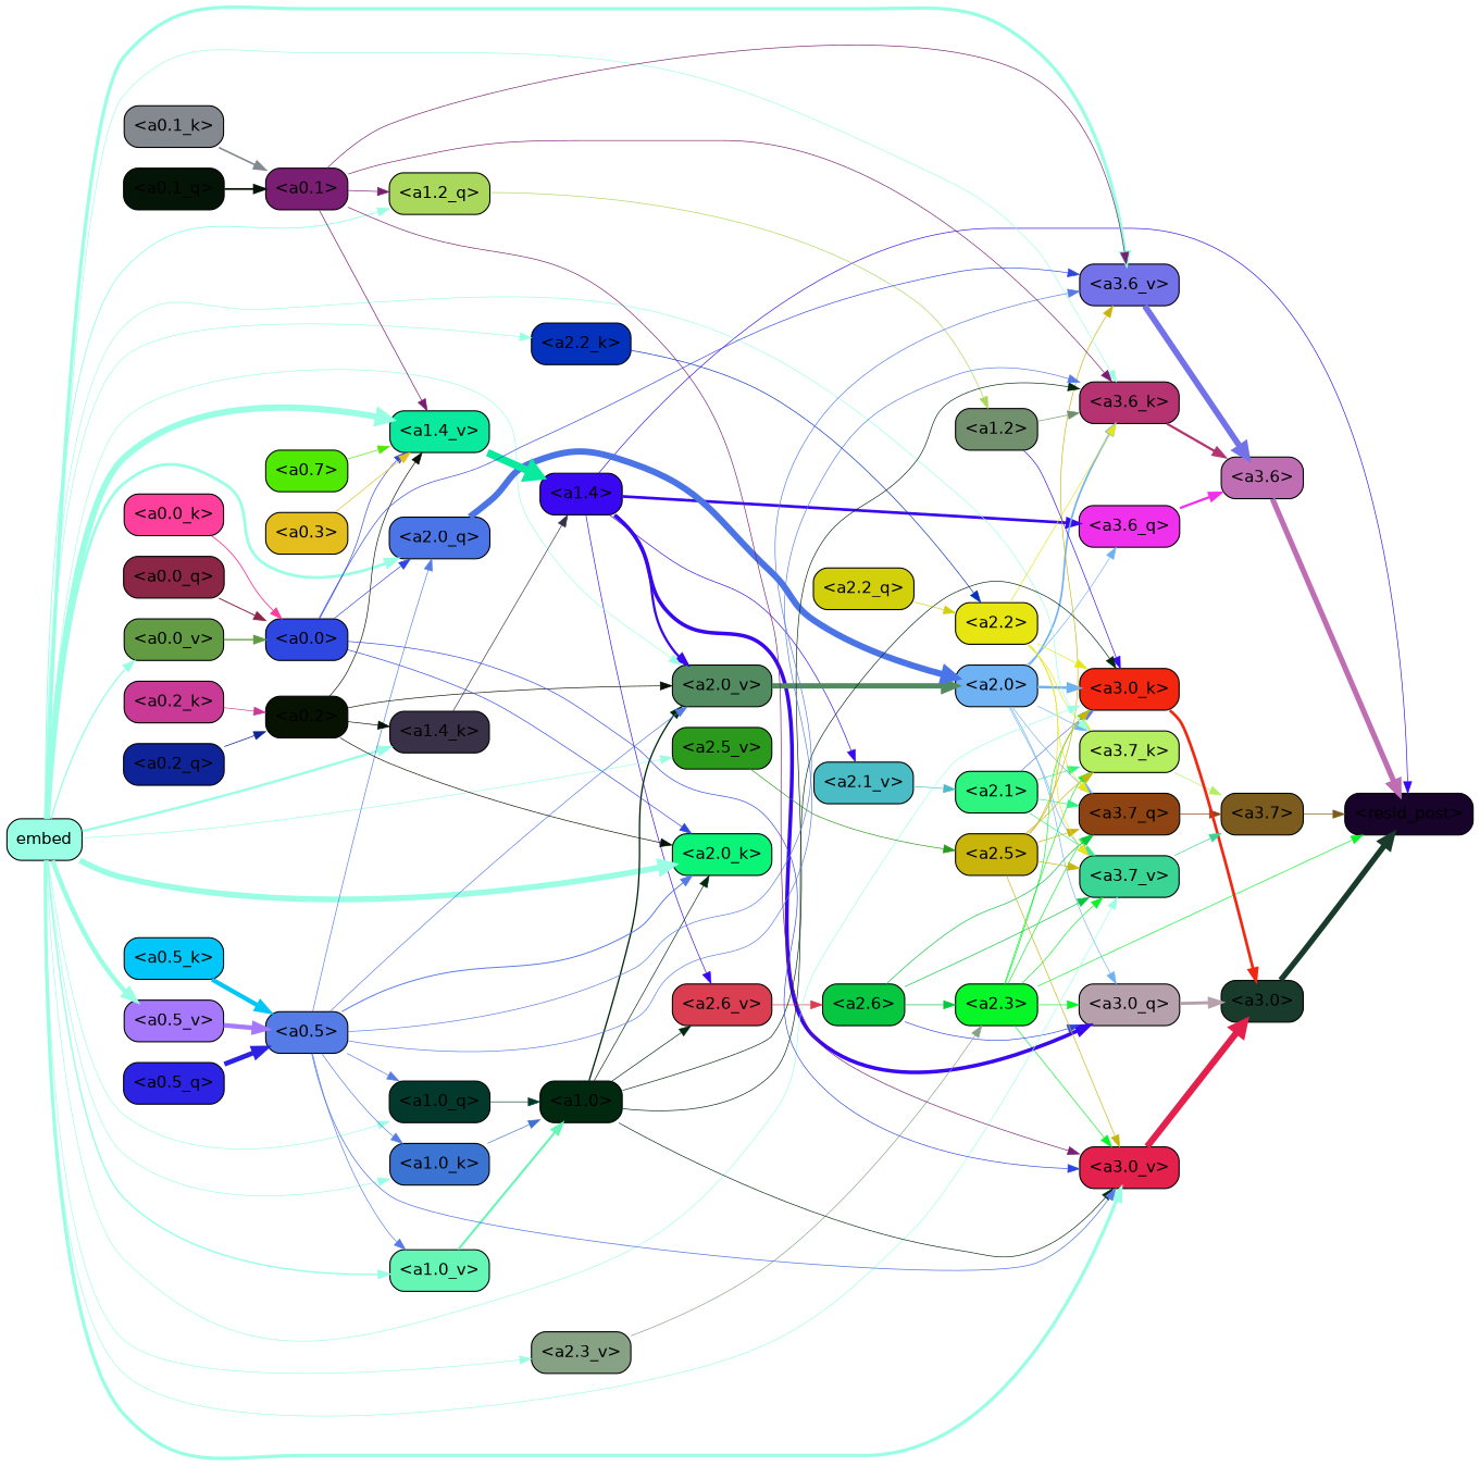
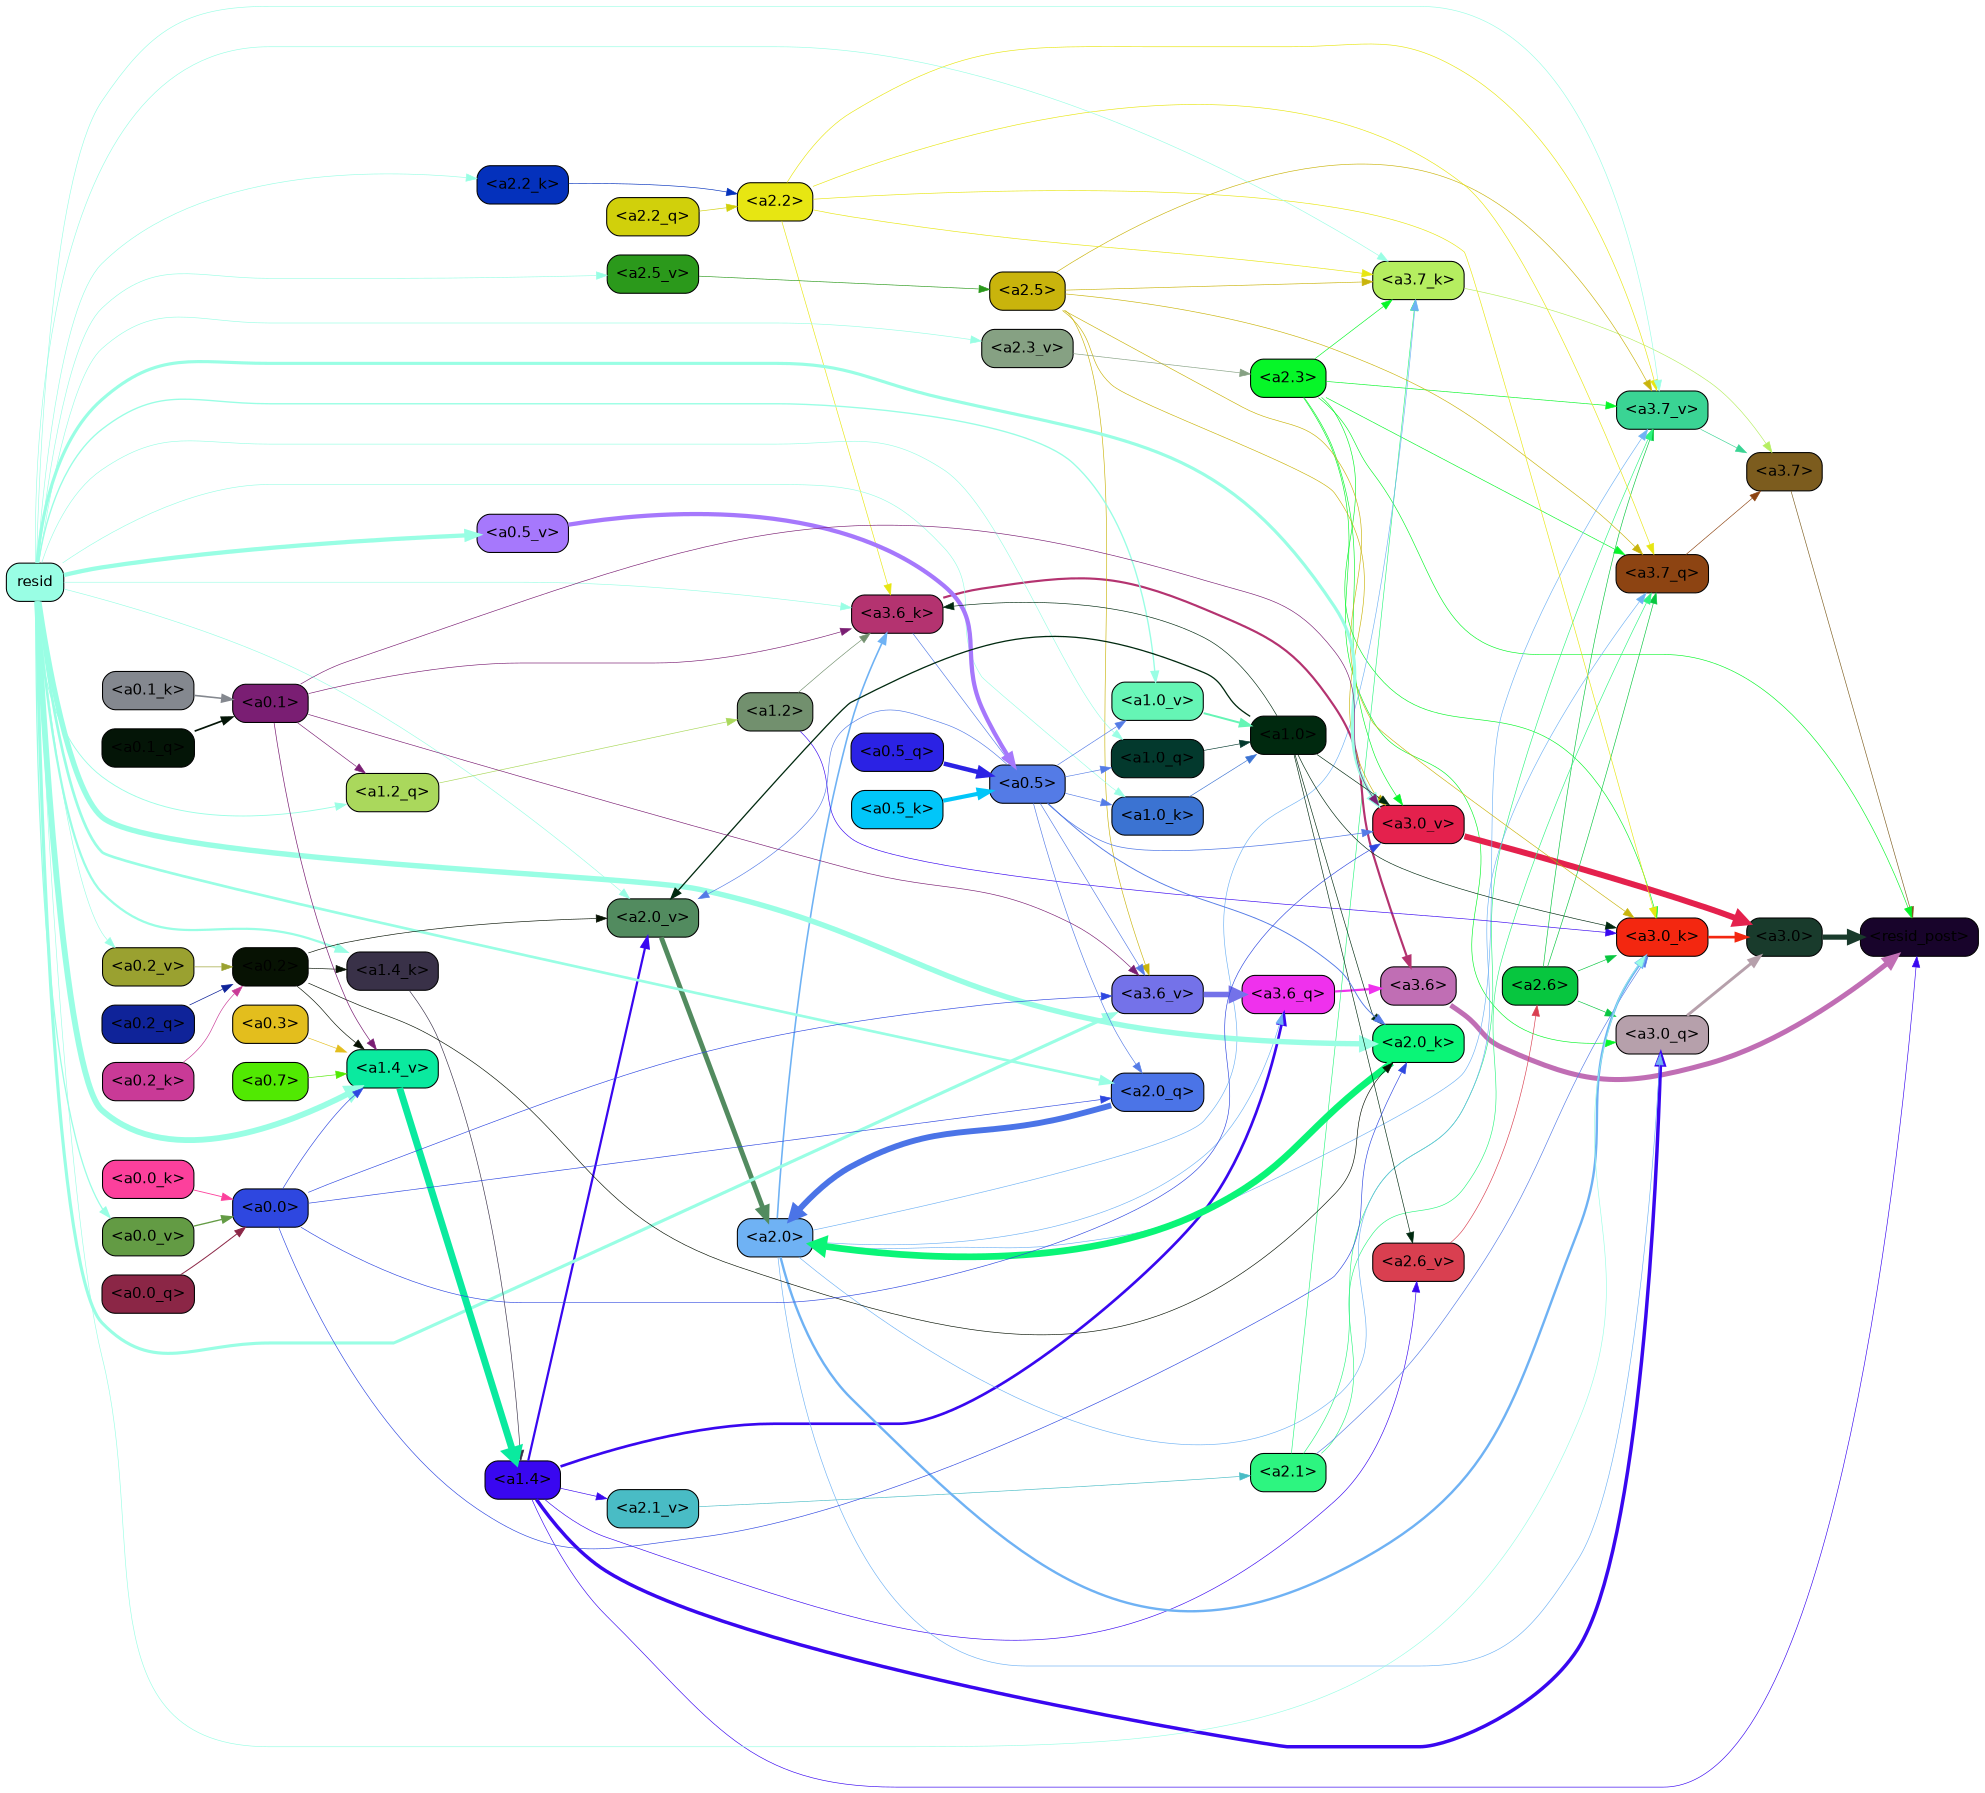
  strict digraph {
    rankdir=LR
    splines=true
    node [color=black fontname=Helvetica shape=box style="filled, rounded"]
    edge [color="#99fee4" penwidth=0.6]
    "<a3.7>" [fillcolor="#7c5c1e"]
    "<resid_post>" [fillcolor="#18042b"]
    "<a3.6>" [fillcolor="#c06eb4"]
    "<a3.0>" [fillcolor="#193b2c"]
    "<a2.3>" [fillcolor="#06f628"]
    "<a3.7_q>" [fillcolor="#8d4412"]
    "<a3.0_q>" [fillcolor="#b6a0ab"]
    "<a3.7_k>" [fillcolor="#b5ee60"]
    "<a3.0_k>" [fillcolor="#f32710"]
    "<a3.7_v>" [fillcolor="#3ad494"]
    "<a3.0_v>" [fillcolor="#e4214d"]
    "<a1.4>" [fillcolor="#3907f0"]
    "<a3.6_q>" [fillcolor="#ef31ed"]
    "<a2.6_v>" [fillcolor="#d93f50"]
    "<a2.1_v>" [fillcolor="#49bcc5"]
    "<a2.0_v>" [fillcolor="#528b5f"]
    "<a2.6>" [fillcolor="#07c63f"]
    "<a2.1>" [fillcolor="#2df580"]
    "<a2.0>" [fillcolor="#6fb2f4"]
    "<a3.6_k>" [fillcolor="#b43370"]
    "<a3.6_v>" [fillcolor="#7472e9"]
    "<a2.5>" [fillcolor="#c9b40c"]
    "<a2.2>" [fillcolor="#e7e612"]
-   embed [fillcolor="#99fee4"]
+   embed [fillcolor="#99fee4" label=resid]
    "<a2.0_q>" [fillcolor="#4b74e7"]
    "<a2.2_k>" [fillcolor="#0431bc"]
    "<a2.0_k>" [fillcolor="#0af577"]
    "<a2.5_v>" [fillcolor="#2b991b"]
    "<a2.3_v>" [fillcolor="#86a183"]
    "<a1.2_q>" [fillcolor="#aad85c"]
    "<a1.0_q>" [fillcolor="#03392d"]
    "<a1.4_k>" [fillcolor="#393148"]
    "<a1.0_k>" [fillcolor="#3b73d2"]
    "<a1.4_v>" [fillcolor="#0aea9f"]
    "<a1.0_v>" [fillcolor="#65f5b5"]
    "<a0.5_v>" [fillcolor="#a678fc"]
+   "<a0.2_v>" [fillcolor="#9aa130"]
    "<a0.0_v>" [fillcolor="#639b44"]
    "<a1.2>" [fillcolor="#72906e"]
    "<a1.0>" [fillcolor="#00290f"]
    "<a0.5>" [fillcolor="#547be6"]
    "<a0.2>" [fillcolor="#071203"]
    "<a0.0>" [fillcolor="#2e47e0"]
    "<a0.1>" [fillcolor="#7a1e73"]
    "<a2.2_q>" [fillcolor="#d1d00b"]
    "<a0.7>" [fillcolor="#51e902"]
    "<a0.3>" [fillcolor="#e3be1d"]
    "<a0.5_q>" [fillcolor="#2b22e4"]
    "<a0.2_q>" [fillcolor="#0f2399"]
    "<a0.1_q>" [fillcolor="#041507"]
    "<a0.0_q>" [fillcolor="#8b2646"]
    "<a0.5_k>" [fillcolor="#01c6f9"]
    "<a0.2_k>" [fillcolor="#c93a97"]
    "<a0.1_k>" [fillcolor="#84888f"]
    "<a0.0_k>" [fillcolor="#fc409c"]
    "<a3.7>" -> "<resid_post>" [color="#7c5c1e"]
    "<a3.6>" -> "<resid_post>" [color="#c06eb4" penwidth=4.753257989883423]
    "<a3.0>" -> "<resid_post>" [color="#193b2c" penwidth=4.90053927898407]
    "<a2.3>" -> "<resid_post>" [color="#06f628"]
    "<a2.3>" -> "<a3.7_q>" [color="#06f628"]
    "<a2.3>" -> "<a3.0_q>" [color="#06f628"]
    "<a2.3>" -> "<a3.7_k>" [color="#06f628"]
    "<a2.3>" -> "<a3.0_k>" [color="#06f628"]
    "<a2.3>" -> "<a3.7_v>" [color="#06f628"]
    "<a2.3>" -> "<a3.0_v>" [color="#06f628"]
    "<a3.7_q>" -> "<a3.7>" [color="#8d4412"]
    "<a3.0_q>" -> "<a3.0>" [color="#b6a0ab" penwidth=2.7421876192092896]
    "<a3.7_k>" -> "<a3.7>" [color="#b5ee60"]
    "<a3.0_k>" -> "<a3.0>" [color="#f32710" penwidth=2.476402521133423]
    "<a3.7_v>" -> "<a3.7>" [color="#3ad494"]
    "<a3.0_v>" -> "<a3.0>" [color="#e4214d" penwidth=5.652270674705505]
    "<a1.4>" -> "<resid_post>" [color="#3907f0"]
    "<a1.4>" -> "<a3.0_q>" [color="#3907f0" penwidth=3.2760138511657715]
    "<a1.4>" -> "<a3.6_q>" [color="#3907f0" penwidth=2.5149343013763428]
    "<a1.4>" -> "<a2.6_v>" [color="#3907f0"]
    "<a1.4>" -> "<a2.1_v>" [color="#3907f0"]
    "<a1.4>" -> "<a2.0_v>" [color="#3907f0" penwidth=2.0870713144540787]
    "<a3.6_q>" -> "<a3.6>" [color="#ef31ed" penwidth=2.091020345687866]
    "<a2.6_v>" -> "<a2.6>" [color="#d93f50"]
    "<a2.1_v>" -> "<a2.1>" [color="#49bcc5"]
    "<a2.0_v>" -> "<a2.0>" [color="#528b5f" penwidth=4.611755967140198]
    "<a2.6>" -> "<a3.7_q>" [color="#07c63f"]
-   "<a2.6>" -> "<a3.0_q>" [color="#2e47e0"]
-   "<a2.6>" -> "<a2.3>" [color="#07c63f"]
+   "<a2.6>" -> "<a3.0_q>" [color="#07c63f"]
+   "<a2.6>" -> "<a3.0_k>" [color="#07c63f"]
    "<a2.6>" -> "<a3.7_v>" [color="#07c63f"]
    "<a2.1>" -> "<a3.7_q>" [color="#2df580"]
    "<a2.1>" -> "<a3.7_k>" [color="#2df580"]
    "<a2.1>" -> "<a3.0_k>" [color="#547be6"]
    "<a2.1>" -> "<a3.7_v>" [color="#2df580"]
    "<a2.0>" -> "<a3.7_q>" [color="#6fb2f4"]
    "<a2.0>" -> "<a3.0_q>" [color="#6fb2f4"]
    "<a2.0>" -> "<a3.7_k>" [color="#6fb2f4"]
    "<a2.0>" -> "<a3.0_k>" [color="#6fb2f4" penwidth=2.2635570764541626]
    "<a2.0>" -> "<a3.7_v>" [color="#6fb2f4"]
    "<a2.0>" -> "<a3.6_q>" [color="#6fb2f4"]
    "<a2.0>" -> "<a3.6_k>" [color="#6fb2f4" penwidth=1.5290023684501648]
    "<a3.6_k>" -> "<a3.6>" [color="#b43370" penwidth=2.048597991466522]
-   "<a3.6_v>" -> "<a3.6>" [color="#7472e9" penwidth=5.2550448179244995]
+   "<a3.6_v>" -> "<a3.6_q>" [color="#7472e9" penwidth=5.2550448179244995]
    "<a2.5>" -> "<a3.7_q>" [color="#c9b40c"]
    "<a2.5>" -> "<a3.7_k>" [color="#c9b40c"]
    "<a2.5>" -> "<a3.0_k>" [color="#c9b40c"]
    "<a2.5>" -> "<a3.7_v>" [color="#c9b40c"]
    "<a2.5>" -> "<a3.0_v>" [color="#c9b40c"]
    "<a2.5>" -> "<a3.6_v>" [color="#c9b40c"]
    "<a2.2>" -> "<a3.7_q>" [color="#e7e612"]
    "<a2.2>" -> "<a3.7_k>" [color="#e7e612"]
    "<a2.2>" -> "<a3.0_k>" [color="#e7e612"]
    "<a2.2>" -> "<a3.7_v>" [color="#e7e612"]
    "<a2.2>" -> "<a3.6_k>" [color="#e7e612"]
    embed -> "<a3.7_k>"
    embed -> "<a3.0_k>"
    embed -> "<a3.7_v>"
    embed -> "<a3.0_v>" [penwidth=2.972973108291626]
    embed -> "<a2.0_v>"
    embed -> "<a3.6_k>"
    embed -> "<a3.6_v>" [penwidth=2.9556376338005066]
    embed -> "<a2.0_q>" [penwidth=2.522909115999937]
    embed -> "<a2.2_k>"
    embed -> "<a2.0_k>" [penwidth=5.094568967819214]
    embed -> "<a2.5_v>"
    embed -> "<a2.3_v>"
    embed -> "<a1.2_q>" [penwidth=0.8520002365112305]
    embed -> "<a1.0_q>"
    embed -> "<a1.4_k>" [penwidth=2.115079402923584]
    embed -> "<a1.0_k>"
    embed -> "<a1.4_v>" [penwidth=5.504090070724487]
    embed -> "<a1.0_v>" [penwidth=1.2935692071914673]
    embed -> "<a0.5_v>" [penwidth=4.012355327606201]
+   embed -> "<a0.2_v>"
    embed -> "<a0.0_v>" [penwidth=1.2175352573394775]
    "<a2.0_q>" -> "<a2.0>" [color="#4b74e7" penwidth=5.557696580886841]
    "<a2.2_k>" -> "<a2.2>" [color="#0431bc"]
+   "<a2.0_k>" -> "<a2.0>" [color="#0af577" penwidth=6.320472955703735]
    "<a2.5_v>" -> "<a2.5>" [color="#2b991b"]
    "<a2.3_v>" -> "<a2.3>" [color="#86a183"]
    "<a1.2_q>" -> "<a1.2>" [color="#aad85c" penwidth=0.6145738363265991]
    "<a1.0_q>" -> "<a1.0>" [color="#03392d"]
    "<a1.4_k>" -> "<a1.4>" [color="#393148"]
    "<a1.0_k>" -> "<a1.0>" [color="#3b73d2"]
    "<a1.4_v>" -> "<a1.4>" [color="#0aea9f" penwidth=6.5241758823394775]
    "<a1.0_v>" -> "<a1.0>" [color="#65f5b5" penwidth=1.8809151649475098]
    "<a0.5_v>" -> "<a0.5>" [color="#a678fc" penwidth=4.0173709988594055]
+   "<a0.2_v>" -> "<a0.2>" [color="#9aa130"]
    "<a0.0_v>" -> "<a0.0>" [color="#639b44" penwidth=1.2524418830871582]
    "<a1.2>" -> "<a3.0_k>" [color="#3907f0"]
    "<a1.2>" -> "<a3.6_k>" [color="#72906e"]
    "<a1.0>" -> "<a3.0_k>" [color="#00290f"]
    "<a1.0>" -> "<a3.0_v>" [color="#00290f"]
    "<a1.0>" -> "<a2.6_v>" [color="#00290f"]
    "<a1.0>" -> "<a2.0_v>" [color="#00290f" penwidth=1.2152502536773682]
    "<a1.0>" -> "<a3.6_k>" [color="#00290f"]
    "<a1.0>" -> "<a2.0_k>" [color="#00290f"]
    "<a0.5>" -> "<a3.0_v>" [color="#547be6" penwidth=0.6790935099124908]
    "<a0.5>" -> "<a2.0_v>" [color="#547be6"]
-   "<a0.5>" -> "<a3.6_k>" [color="#547be6"]
+   "<a3.6_k>" -> "<a0.5>" [color="#547be6"]
    "<a0.5>" -> "<a3.6_v>" [color="#547be6"]
    "<a0.5>" -> "<a2.0_q>" [color="#547be6"]
    "<a0.5>" -> "<a2.0_k>" [color="#547be6" penwidth=0.8835153579711914]
    "<a0.5>" -> "<a1.0_q>" [color="#547be6"]
    "<a0.5>" -> "<a1.0_k>" [color="#547be6"]
    "<a0.5>" -> "<a1.0_v>" [color="#547be6"]
    "<a0.2>" -> "<a2.0_v>" [color="#071203"]
    "<a0.2>" -> "<a2.0_k>" [color="#071203"]
    "<a0.2>" -> "<a1.4_k>" [color="#071203"]
    "<a0.2>" -> "<a1.4_v>" [color="#071203"]
    "<a0.0>" -> "<a3.0_v>" [color="#2e47e0"]
    "<a0.0>" -> "<a3.6_v>" [color="#2e47e0"]
    "<a0.0>" -> "<a2.0_q>" [color="#2e47e0"]
    "<a0.0>" -> "<a2.0_k>" [color="#2e47e0"]
    "<a0.0>" -> "<a1.4_v>" [color="#2e47e0"]
    "<a0.1>" -> "<a3.0_v>" [color="#7a1e73"]
    "<a0.1>" -> "<a3.6_k>" [color="#7a1e73"]
    "<a0.1>" -> "<a3.6_v>" [color="#7a1e73"]
    "<a0.1>" -> "<a1.2_q>" [color="#7a1e73"]
    "<a0.1>" -> "<a1.4_v>" [color="#7a1e73" penwidth=0.6438122987747192]
    "<a2.2_q>" -> "<a2.2>" [color="#d1d00b"]
    "<a0.7>" -> "<a1.4_v>" [color="#51e902"]
    "<a0.3>" -> "<a1.4_v>" [color="#e3be1d"]
    "<a0.5_q>" -> "<a0.5>" [color="#2b22e4" penwidth=4.2370394468307495]
    "<a0.2_q>" -> "<a0.2>" [color="#0f2399" penwidth=0.6822714805603027]
    "<a0.1_q>" -> "<a0.1>" [color="#041507" penwidth=1.6176555156707764]
    "<a0.0_q>" -> "<a0.0>" [color="#8b2646" penwidth=0.9359095096588135]
    "<a0.5_k>" -> "<a0.5>" [color="#01c6f9" penwidth=3.8599258065223694]
    "<a0.2_k>" -> "<a0.2>" [color="#c93a97"]
    "<a0.1_k>" -> "<a0.1>" [color="#84888f" penwidth=1.5140717029571533]
    "<a0.0_k>" -> "<a0.0>" [color="#fc409c" penwidth=0.8258748054504395]
  }
